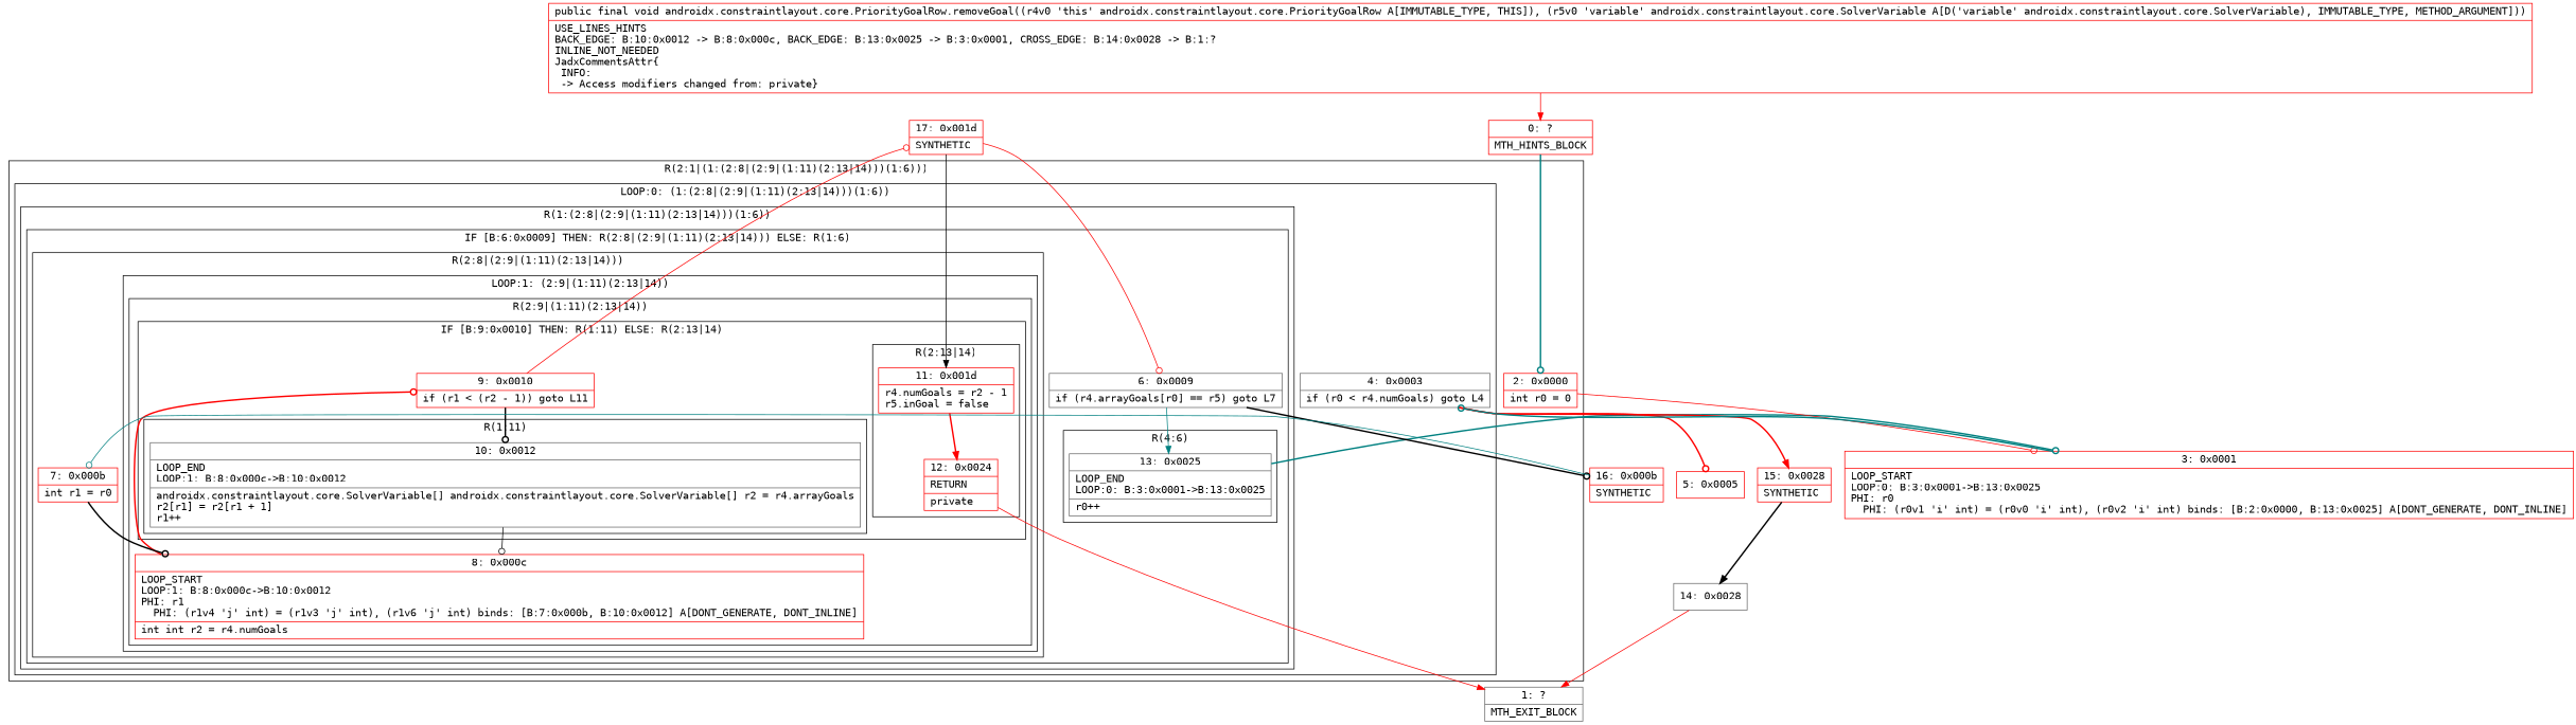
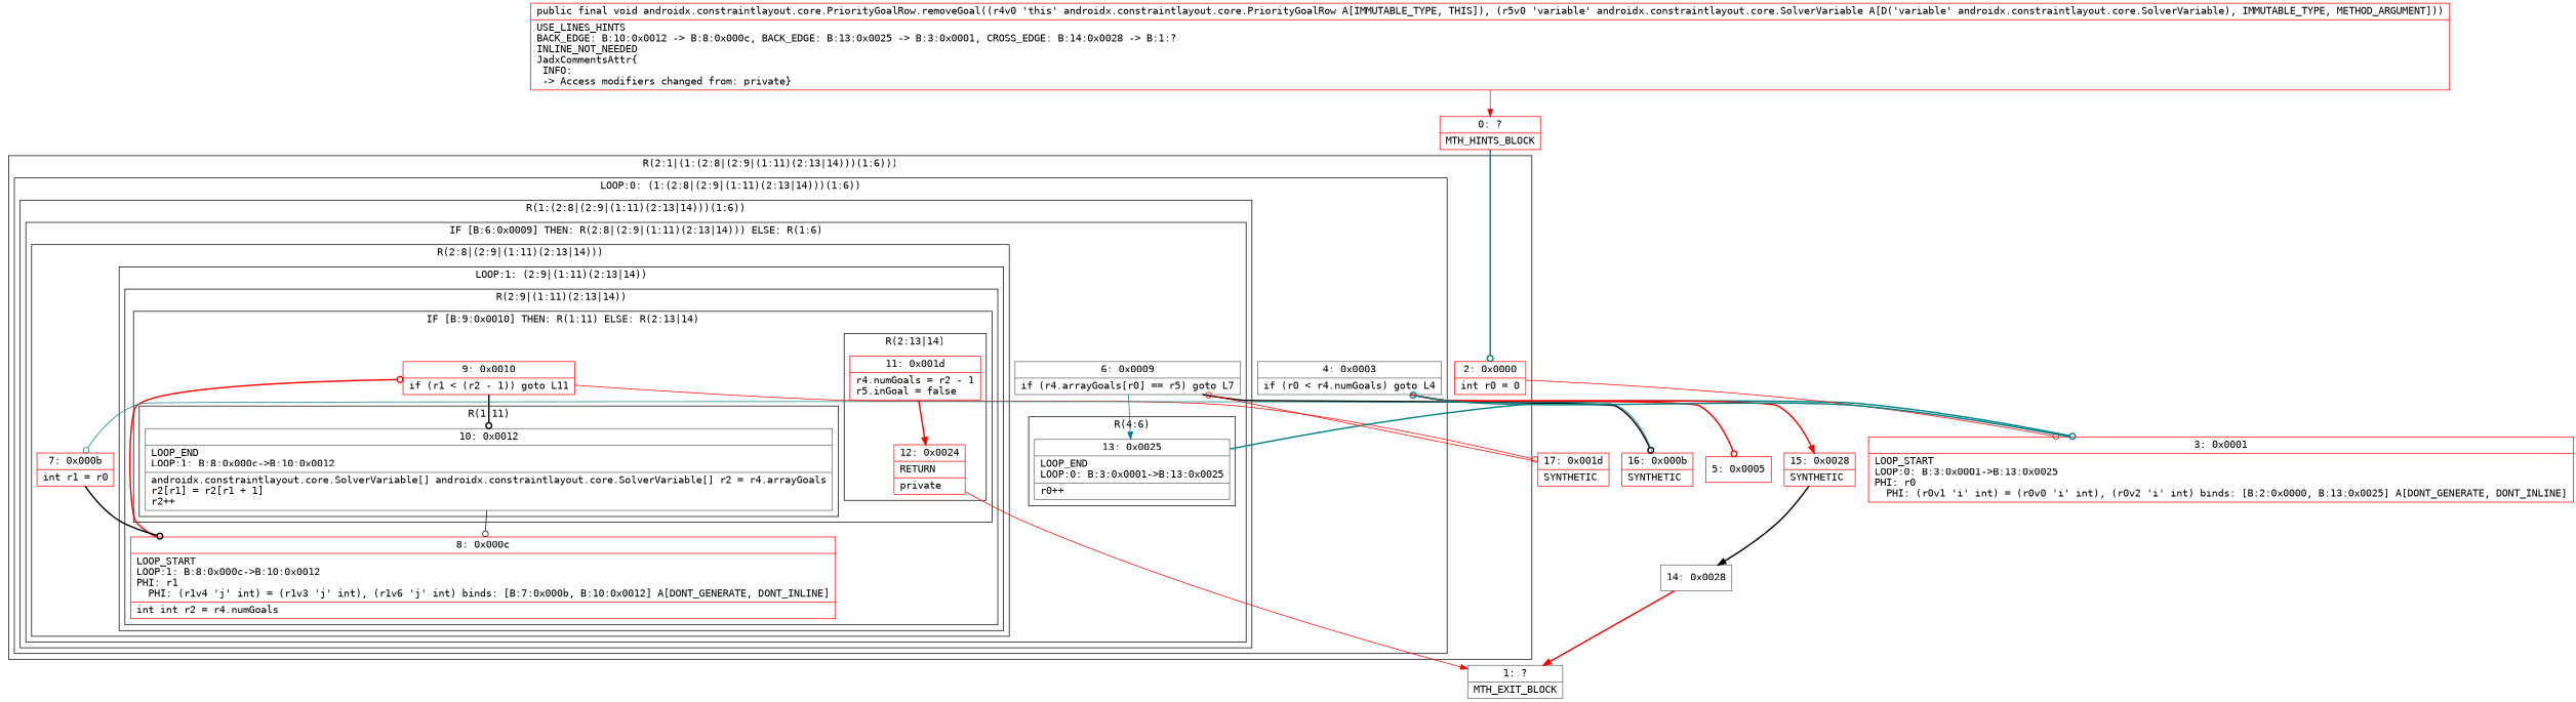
  digraph {
    fontname="DejaVu Sans Mono"
    node [color=red fontname="DejaVu Sans Mono" shape=record]
    edge [arrowhead=odot color=red fontname="DejaVu Sans Mono" style=bold]
-   n1 [color=gray40 label="{10\:\ 0x0012|LOOP_END\lLOOP:1: B:8:0x000c\-\>B:10:0x0012\l|androidx.constraintlayout.core.SolverVariable[] androidx.constraintlayout.core.SolverVariable[] r2 = r4.arrayGoals\lr2[r1] = r2[r1 + 1]\lr1++\l}"]
+   n1 [color=gray40 label="{10\:\ 0x0012|LOOP_END\lLOOP:1: B:8:0x000c\-\>B:10:0x0012\l|androidx.constraintlayout.core.SolverVariable[] androidx.constraintlayout.core.SolverVariable[] r2 = r4.arrayGoals\lr2[r1] = r2[r1 + 1]\lr2++\l}"]
    n2 [label="{11\:\ 0x001d|r4.numGoals = r2 \- 1\lr5.inGoal = false\l}"]
    n3 [label="{12\:\ 0x0024|RETURN\l|private\l}"]
    n4 [label="{9\:\ 0x0010|if (r1 \< (r2 \- 1)) goto L11\l}"]
    n5 [label="{8\:\ 0x000c|LOOP_START\lLOOP:1: B:8:0x000c\-\>B:10:0x0012\lPHI: r1 \l  PHI: (r1v4 'j' int) = (r1v3 'j' int), (r1v6 'j' int) binds: [B:7:0x000b, B:10:0x0012] A[DONT_GENERATE, DONT_INLINE]\l|int int r2 = r4.numGoals\l}"]
    n6 [label="{7\:\ 0x000b|int r1 = r0\l}"]
    n7 [color=gray40 label="{13\:\ 0x0025|LOOP_END\lLOOP:0: B:3:0x0001\-\>B:13:0x0025\l|r0++\l}"]
    n8 [color=gray40 label="{6\:\ 0x0009|if (r4.arrayGoals[r0] == r5) goto L7\l}"]
    n9 [color=gray40 label="{4\:\ 0x0003|if (r0 \< r4.numGoals) goto L4\l}"]
    n10 [label="{2\:\ 0x0000|int r0 = 0\l}"]
    n11 [color=gray40 label="{1\:\ ?|MTH_EXIT_BLOCK\l}"]
    n12 [label="{17\:\ 0x001d|SYNTHETIC\l}"]
    n13 [label="{3\:\ 0x0001|LOOP_START\lLOOP:0: B:3:0x0001\-\>B:13:0x0025\lPHI: r0 \l  PHI: (r0v1 'i' int) = (r0v0 'i' int), (r0v2 'i' int) binds: [B:2:0x0000, B:13:0x0025] A[DONT_GENERATE, DONT_INLINE]\l}"]
    n14 [label="{16\:\ 0x000b|SYNTHETIC\l}"]
    n15 [label="{5\:\ 0x0005}"]
    n16 [label="{15\:\ 0x0028|SYNTHETIC\l}"]
    n17 [color=gray40 label="{14\:\ 0x0028}"]
    n18 [label="{0\:\ ?|MTH_HINTS_BLOCK\l}"]
    n19 [label="{public final void androidx.constraintlayout.core.PriorityGoalRow.removeGoal((r4v0 'this' androidx.constraintlayout.core.PriorityGoalRow A[IMMUTABLE_TYPE, THIS]), (r5v0 'variable' androidx.constraintlayout.core.SolverVariable A[D('variable' androidx.constraintlayout.core.SolverVariable), IMMUTABLE_TYPE, METHOD_ARGUMENT]))  | USE_LINES_HINTS\lBACK_EDGE: B:10:0x0012 \-\> B:8:0x000c, BACK_EDGE: B:13:0x0025 \-\> B:3:0x0001, CROSS_EDGE: B:14:0x0028 \-\> B:1:?\lINLINE_NOT_NEEDED\lJadxCommentsAttr\{\l INFO: \l \-\> Access modifiers changed from: private\}\l}"]
    subgraph cluster_1 {
      label="R(2:1|(1:(2:8|(2:9|(1:11)(2:13|14)))(1:6)))"
      n10
      subgraph cluster_2 {
        label="LOOP:0: (1:(2:8|(2:9|(1:11)(2:13|14)))(1:6))"
        n9
        subgraph cluster_3 {
          label="R(1:(2:8|(2:9|(1:11)(2:13|14)))(1:6))"
          subgraph cluster_4 {
            label="IF [B:6:0x0009] THEN: R(2:8|(2:9|(1:11)(2:13|14))) ELSE: R(1:6)"
            n8
            subgraph cluster_5 {
              label="R(2:8|(2:9|(1:11)(2:13|14)))"
              n6
              subgraph cluster_6 {
                label="LOOP:1: (2:9|(1:11)(2:13|14))"
                subgraph cluster_7 {
                  label="R(2:9|(1:11)(2:13|14))"
                  n5
                  subgraph cluster_8 {
                    label="IF [B:9:0x0010] THEN: R(1:11) ELSE: R(2:13|14)"
                    n4
                    subgraph cluster_9 {
                      label="R(1:11)"
                      n1
                    }
                    subgraph cluster_10 {
                      label="R(2:13|14)"
                      n2
                      n3
                    }
                  }
                }
              }
            }
            subgraph cluster_11 {
              label="R(4:6)"
              n7
            }
          }
        }
      }
    }
    n1 -> n5 [color=black style=solid]
    n2 -> n3 [arrowhead=normal]
    n3 -> n11 [arrowhead=normal style=solid]
    n4 -> n1 [color=black]
    n4 -> n12 [style=solid]
    n5 -> n4
    n6 -> n5 [color=black]
    n7 -> n13 [color=teal]
    n8 -> n7 [arrowhead=normal color=teal style=solid]
    n8 -> n14 [color=black]
    n9 -> n15
    n9 -> n16 [arrowhead=normal]
    n10 -> n13 [style=solid]
-   n12 -> n2 [arrowhead=normal color=black style=solid]
    n12 -> n8 [style=solid]
    n13 -> n9 [color=teal]
    n14 -> n6 [color=teal style=solid]
    n16 -> n17 [arrowhead=normal color=black]
-   n17 -> n11 [arrowhead=normal style=solid]
+   n17 -> n11 [arrowhead=normal]
    n18 -> n10 [color=teal]
    n19 -> n18 [arrowhead=normal style=solid]
  }
